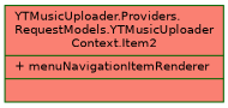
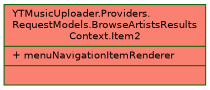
  digraph {
-   n1 [color=darkgreen fillcolor=salmon fontcolor=black fontname=Helvetica fontsize=10 height=0.2 label="{YTMusicUploader.Providers.\lRequestModels.YTMusicUploader\lContext.Item2\n|+ menuNavigationItemRenderer\l|}" shape=record style=filled width=0.4]
+   n1 [color=darkgreen fillcolor=salmon fontcolor=black fontname=Helvetica fontsize=10 height=0.2 label="{YTMusicUploader.Providers.\lRequestModels.BrowseArtistsResults\lContext.Item2\n|+ menuNavigationItemRenderer\l|}" shape=record style=filled width=0.4]
  }
